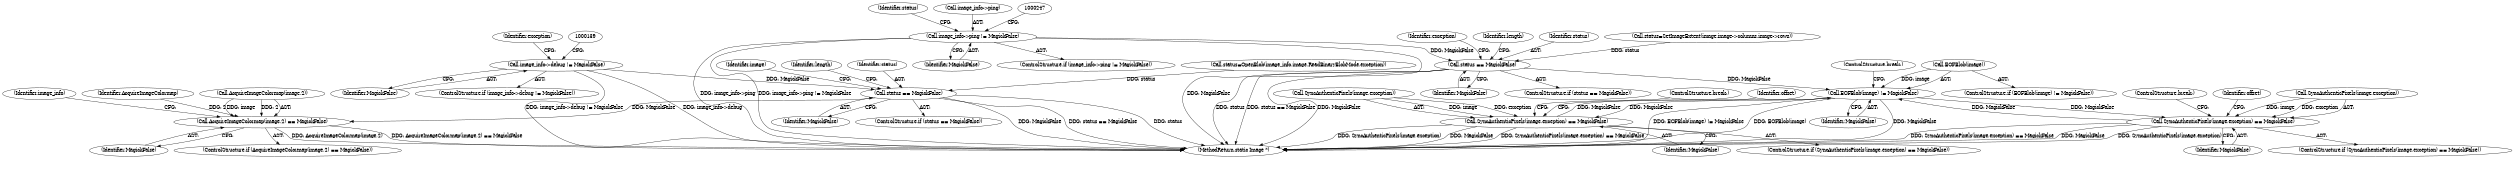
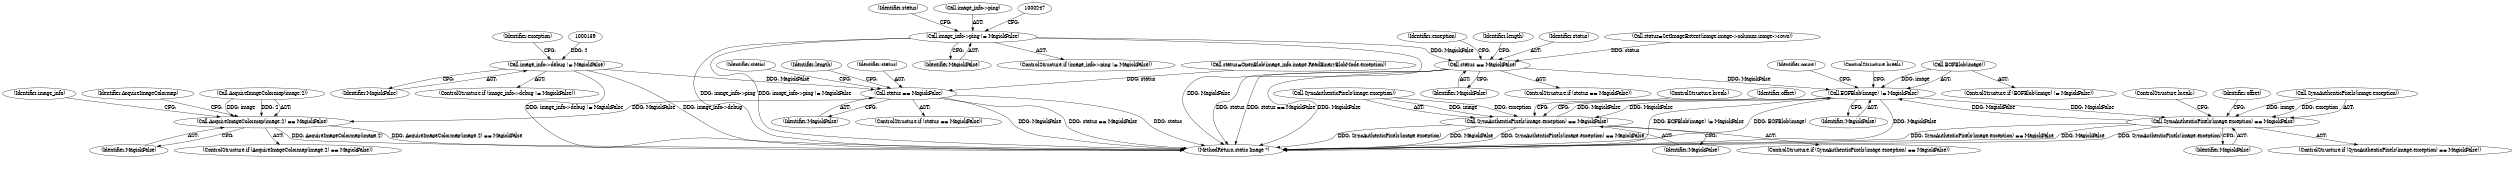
  digraph {
    n1 [label="(Call,image_info->debug != MagickFalse)"]
    n2 [label="(Call,status == MagickFalse)"]
    n3 [label="(ControlStructure,if (image_info->debug != MagickFalse))"]
    n4 [label="(Identifier,MagickFalse)"]
    n5 [label="(MethodReturn,static Image *)"]
    n6 [label="(Call,AcquireImageColormap(image,2) == MagickFalse)"]
    n7 [label="(Identifier,MagickFalse)"]
    n8 [label="(ControlStructure,if (status == MagickFalse))"]
    n9 [label="(Identifier,MagickFalse)"]
    n10 [label="(ControlStructure,if (AcquireImageColormap(image,2) == MagickFalse))"]
    n11 [label="(Call,image_info->ping != MagickFalse)"]
    n12 [label="(Call,status == MagickFalse)"]
    n13 [label="(Identifier,MagickFalse)"]
    n14 [label="(ControlStructure,if (image_info->ping != MagickFalse))"]
    n15 [label="(Call,EOFBlob(image) != MagickFalse)"]
    n16 [label="(Identifier,MagickFalse)"]
    n17 [label="(ControlStructure,if (status == MagickFalse))"]
    n18 [label="(Call,SyncAuthenticPixels(image,exception) == MagickFalse)"]
    n19 [label="(Call,SyncAuthenticPixels(image,exception) == MagickFalse)"]
    n20 [label="(Identifier,MagickFalse)"]
    n21 [label="(ControlStructure,if (SyncAuthenticPixels(image,exception) == MagickFalse))"]
    n22 [label="(Identifier,MagickFalse)"]
    n23 [label="(Identifier,MagickFalse)"]
    n24 [label="(ControlStructure,if (SyncAuthenticPixels(image,exception) == MagickFalse))"]
    n25 [label="(ControlStructure,if (EOFBlob(image) != MagickFalse))"]
    n26 [label="(Identifier,AcquireImageColormap)"]
    n27 [label="(Identifier,image_info)"]
    n28 [label="(Call,status=OpenBlob(image_info,image,ReadBinaryBlobMode,exception))"]
    n29 [label="(Identifier,status)"]
    n30 [label="(ControlStructure,break;)"]
    n31 [label="(Call,status=SetImageExtent(image,image->columns,image->rows))"]
    n32 [label="(Call,EOFBlob(image))"]
-   n33 [label="(Identifier,image)"]
+   n33 [label="(Identifier,static)"]
    n34 [label="(Identifier,offset)"]
    n35 [label="(Identifier,status)"]
    n36 [label="(Call,AcquireImageColormap(image,2))"]
    n37 [label="(Call,SyncAuthenticPixels(image,exception))"]
    n38 [label="(Identifier,exception)"]
+   n39 [label="(Identifier,count)"]
    n40 [label="(Identifier,length)"]
    n41 [label="(Call,image_info->ping)"]
    n42 [label="(ControlStructure,break;)"]
    n43 [label="(Identifier,exception)"]
    n44 [label="(Identifier,offset)"]
    n45 [label="(Identifier,length)"]
    n46 [label="(ControlStructure,break;)"]
    n47 [label="(Identifier,status)"]
    n48 [label="(Call,SyncAuthenticPixels(image,exception))"]
    1000139
    1000247
    n1 -> n2 [label="DDG: MagickFalse"]
    n1 -> n3 [label="AST: "]
    n1 -> n4 [label="CFG: "]
    n1 -> n5 [label="DDG: image_info->debug"]
    n1 -> n5 [label="DDG: image_info->debug != MagickFalse"]
    n2 -> n5 [label="DDG: status"]
    n2 -> n5 [label="DDG: MagickFalse"]
    n2 -> n5 [label="DDG: status == MagickFalse"]
    n2 -> n6 [label="DDG: MagickFalse"]
    n2 -> n7 [label="CFG: "]
    n2 -> n8 [label="AST: "]
    n4 -> n1 [label="AST: "]
    n6 -> n5 [label="DDG: AcquireImageColormap(image,2) == MagickFalse"]
    n6 -> n5 [label="DDG: AcquireImageColormap(image,2)"]
    n6 -> n9 [label="CFG: "]
    n6 -> n10 [label="AST: "]
    n7 -> n2 [label="AST: "]
    n9 -> n6 [label="AST: "]
    n11 -> n5 [label="DDG: image_info->ping != MagickFalse"]
    n11 -> n5 [label="DDG: MagickFalse"]
    n11 -> n5 [label="DDG: image_info->ping"]
    n11 -> n12 [label="DDG: MagickFalse"]
    n11 -> n13 [label="CFG: "]
    n11 -> n14 [label="AST: "]
    n12 -> n5 [label="DDG: status"]
    n12 -> n5 [label="DDG: status == MagickFalse"]
    n12 -> n5 [label="DDG: MagickFalse"]
    n12 -> n15 [label="DDG: MagickFalse"]
    n12 -> n16 [label="CFG: "]
    n12 -> n17 [label="AST: "]
    n13 -> n11 [label="AST: "]
    n15 -> n5 [label="DDG: MagickFalse"]
    n15 -> n5 [label="DDG: EOFBlob(image) != MagickFalse"]
    n15 -> n5 [label="DDG: EOFBlob(image)"]
    n15 -> n18 [label="DDG: MagickFalse"]
    n15 -> n19 [label="DDG: MagickFalse"]
    n15 -> n20 [label="CFG: "]
    n16 -> n12 [label="AST: "]
    n18 -> n5 [label="DDG: MagickFalse"]
    n18 -> n5 [label="DDG: SyncAuthenticPixels(image,exception) == MagickFalse"]
    n18 -> n5 [label="DDG: SyncAuthenticPixels(image,exception)"]
    n18 -> n15 [label="DDG: MagickFalse"]
    n18 -> n21 [label="AST: "]
    n18 -> n22 [label="CFG: "]
    n19 -> n5 [label="DDG: SyncAuthenticPixels(image,exception) == MagickFalse"]
    n19 -> n5 [label="DDG: MagickFalse"]
    n19 -> n5 [label="DDG: SyncAuthenticPixels(image,exception)"]
    n19 -> n15 [label="DDG: MagickFalse"]
    n19 -> n23 [label="CFG: "]
    n19 -> n24 [label="AST: "]
    n20 -> n15 [label="AST: "]
    n22 -> n18 [label="AST: "]
    n23 -> n19 [label="AST: "]
-   n26 -> n6 [label="DDG: 2"]
+   n26 -> n6 [label="CFG: "]
    n27 -> n6 [label="CFG: "]
    n28 -> n2 [label="DDG: status"]
    n29 -> n12 [label="AST: "]
    n30 -> n18 [label="CFG: "]
    n31 -> n12 [label="DDG: status"]
    n32 -> n15 [label="AST: "]
    n32 -> n15 [label="DDG: image"]
    n32 -> n25 [label="AST: "]
    n33 -> n2 [label="CFG: "]
    n34 -> n18 [label="CFG: "]
    n35 -> n11 [label="CFG: "]
    n36 -> n6 [label="AST: "]
    n36 -> n6 [label="DDG: image"]
    n36 -> n6 [label="DDG: 2"]
    n37 -> n18 [label="AST: "]
    n37 -> n18 [label="DDG: image"]
    n37 -> n18 [label="DDG: exception"]
    n38 -> n1 [label="CFG: "]
+   n39 -> n15 [label="CFG: "]
    n40 -> n2 [label="CFG: "]
    n41 -> n11 [label="AST: "]
    n42 -> n19 [label="CFG: "]
    n43 -> n12 [label="CFG: "]
    n44 -> n19 [label="CFG: "]
    n45 -> n12 [label="CFG: "]
    n46 -> n15 [label="CFG: "]
    n47 -> n2 [label="AST: "]
    n48 -> n19 [label="AST: "]
    n48 -> n19 [label="DDG: image"]
    n48 -> n19 [label="DDG: exception"]
-   1000139 -> n1 [label="CFG: "]
+   1000139 -> n1 [label="DDG: 2"]
    1000247 -> n11 [label="CFG: "]
  }
